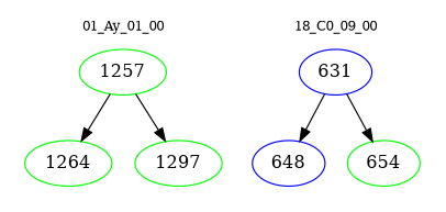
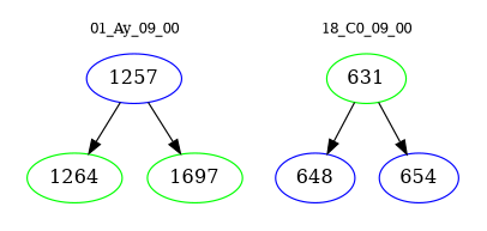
  digraph {
    node [color=blue]
    edge [color=black]
-   n1 [color=green label=1257]
+   n1 [label=1257]
    n2 [color=green label=1264]
-   n3 [color=green label=1297]
-   n4 [label=631]
+   n3 [color=green label=1697]
+   n4 [color=green label=631]
    n5 [label=648]
-   n6 [color=green label=654]
+   n6 [label=654]
    subgraph cluster_1 {
      color=white
      fontsize=10
-     label="01_Ay_01_00"
+     label="01_Ay_09_00"
      n1
      n2
      n3
    }
    subgraph cluster_2 {
      color=white
      fontsize=10
      label="18_C0_09_00"
      n4
      n5
      n6
    }
    n1 -> n2
    n1 -> n3
    n4 -> n5
    n4 -> n6
  }
